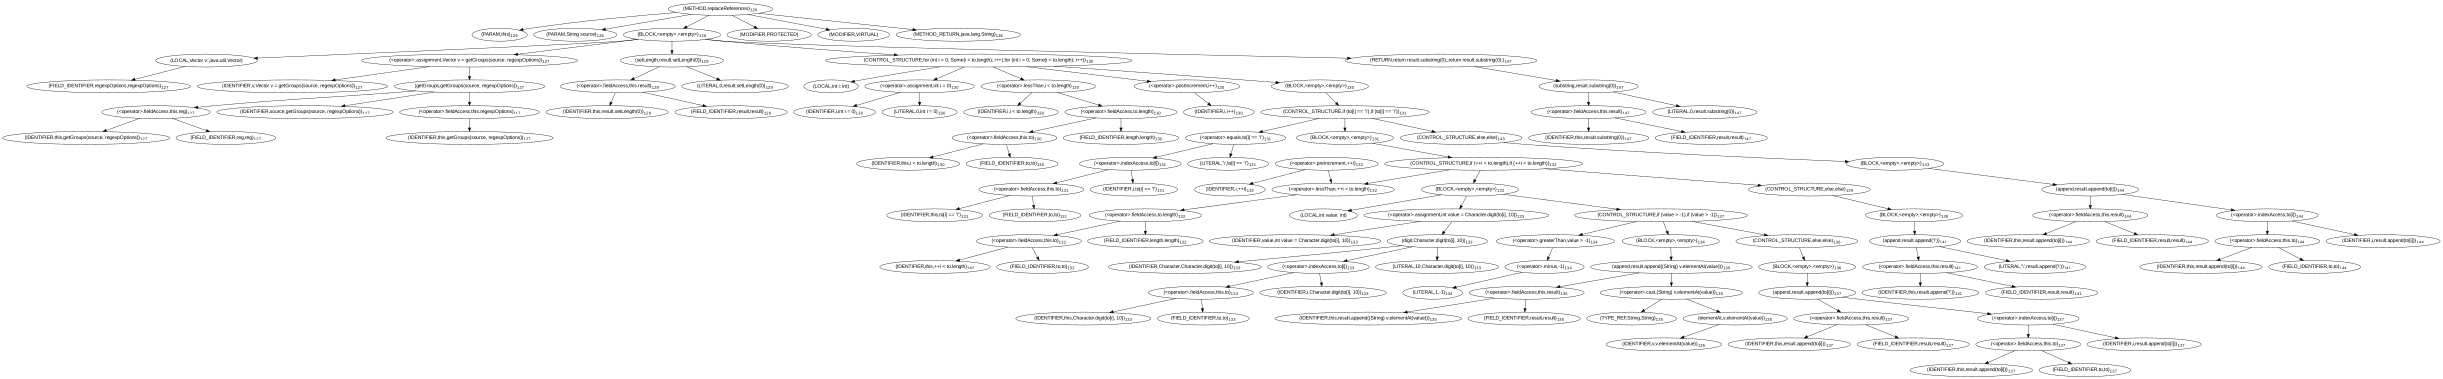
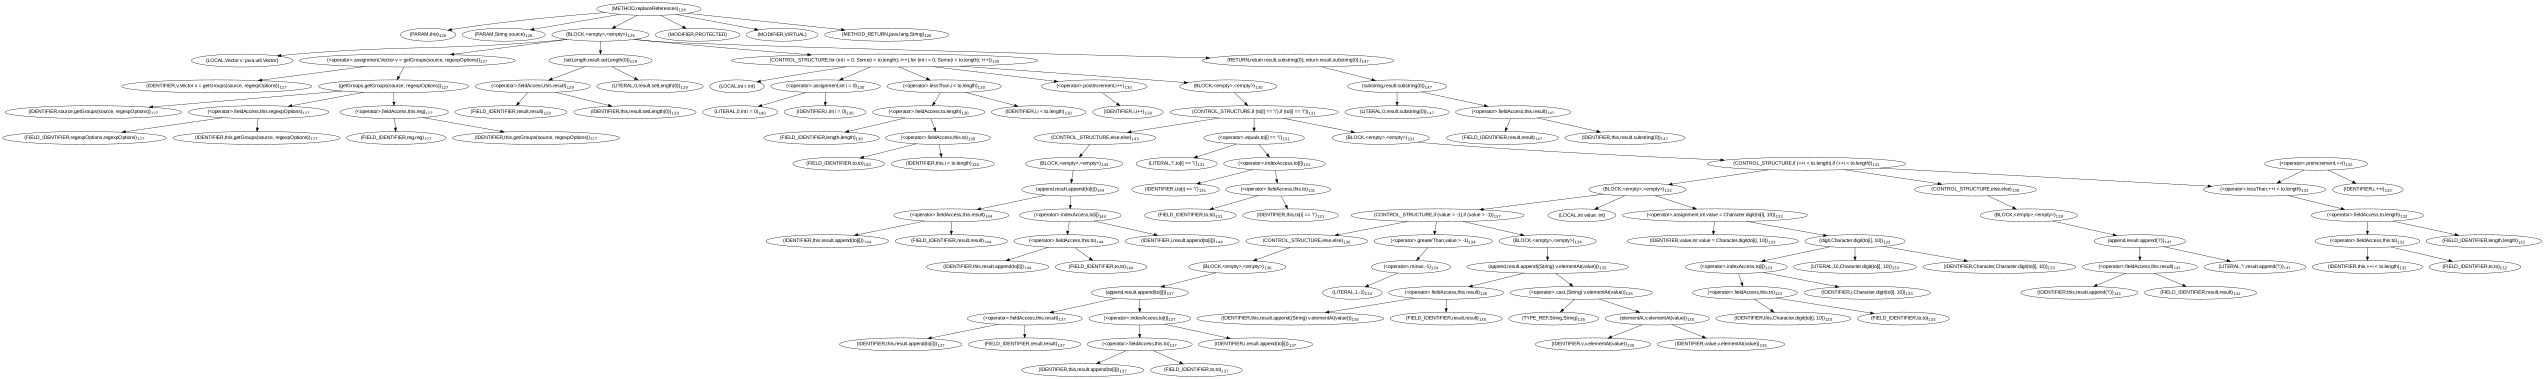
  digraph {
    fontname="Liberation Sans"
    node [fontname="Liberation Sans"]
    edge [fontname="Liberation Sans"]
    n1 [label=<(METHOD,replaceReferences)<SUB>126</SUB>>]
    n2 [label=<(PARAM,this)<SUB>126</SUB>>]
    n3 [label=<(PARAM,String source)<SUB>126</SUB>>]
    n4 [label=<(BLOCK,&lt;empty&gt;,&lt;empty&gt;)<SUB>126</SUB>>]
    n5 [label=<(MODIFIER,PROTECTED)>]
    n6 [label=<(MODIFIER,VIRTUAL)>]
    n7 [label=<(METHOD_RETURN,java.lang.String)<SUB>126</SUB>>]
    n8 [label=<(LOCAL,Vector v: java.util.Vector)>]
    n9 [label=<(&lt;operator&gt;.assignment,Vector v = getGroups(source, regexpOptions))<SUB>127</SUB>>]
    n10 [label=<(setLength,result.setLength(0))<SUB>129</SUB>>]
    n11 [label=<(CONTROL_STRUCTURE,for (int i = 0; Some(i &lt; to.length); i++),for (int i = 0; Some(i &lt; to.length); i++))<SUB>130</SUB>>]
    n12 [label=<(RETURN,return result.substring(0);,return result.substring(0);)<SUB>147</SUB>>]
    n13 [label=<(IDENTIFIER,v,Vector v = getGroups(source, regexpOptions))<SUB>127</SUB>>]
    n14 [label=<(getGroups,getGroups(source, regexpOptions))<SUB>127</SUB>>]
    n15 [label=<(&lt;operator&gt;.fieldAccess,this.result)<SUB>129</SUB>>]
    n16 [label=<(LITERAL,0,result.setLength(0))<SUB>129</SUB>>]
    n17 [label=<(LOCAL,int i: int)>]
    n18 [label=<(&lt;operator&gt;.assignment,int i = 0)<SUB>130</SUB>>]
    n19 [label=<(&lt;operator&gt;.lessThan,i &lt; to.length)<SUB>130</SUB>>]
    n20 [label=<(&lt;operator&gt;.postIncrement,i++)<SUB>130</SUB>>]
    n21 [label=<(BLOCK,&lt;empty&gt;,&lt;empty&gt;)<SUB>130</SUB>>]
    n22 [label=<(substring,result.substring(0))<SUB>147</SUB>>]
    n23 [label=<(&lt;operator&gt;.fieldAccess,this.reg)<SUB>127</SUB>>]
    n24 [label=<(IDENTIFIER,source,getGroups(source, regexpOptions))<SUB>127</SUB>>]
-   n25 [label=<(&lt;operator&gt;.fieldAccess,this.regexpOptions)<SUB>117</SUB>>]
+   n25 [label=<(&lt;operator&gt;.fieldAccess,this.regexpOptions)<SUB>127</SUB>>]
    n26 [label=<(IDENTIFIER,this,getGroups(source, regexpOptions))<SUB>127</SUB>>]
    n27 [label=<(FIELD_IDENTIFIER,reg,reg)<SUB>127</SUB>>]
    n28 [label=<(IDENTIFIER,this,getGroups(source, regexpOptions))<SUB>127</SUB>>]
    n29 [label=<(FIELD_IDENTIFIER,regexpOptions,regexpOptions)<SUB>127</SUB>>]
    n30 [label=<(IDENTIFIER,this,result.setLength(0))<SUB>129</SUB>>]
    n31 [label=<(FIELD_IDENTIFIER,result,result)<SUB>129</SUB>>]
    n32 [label=<(IDENTIFIER,i,int i = 0)<SUB>130</SUB>>]
    n33 [label=<(LITERAL,0,int i = 0)<SUB>190</SUB>>]
    n34 [label=<(IDENTIFIER,i,i &lt; to.length)<SUB>130</SUB>>]
    n35 [label=<(&lt;operator&gt;.fieldAccess,to.length)<SUB>130</SUB>>]
    n36 [label=<(IDENTIFIER,i,i++)<SUB>130</SUB>>]
    n37 [label=<(CONTROL_STRUCTURE,if (to[i] == '\\'),if (to[i] == '\\'))<SUB>131</SUB>>]
    n38 [label=<(&lt;operator&gt;.fieldAccess,this.to)<SUB>130</SUB>>]
    n39 [label=<(FIELD_IDENTIFIER,length,length)<SUB>130</SUB>>]
    n40 [label=<(IDENTIFIER,this,i &lt; to.length)<SUB>130</SUB>>]
    n41 [label=<(FIELD_IDENTIFIER,to,to)<SUB>130</SUB>>]
    n42 [label=<(&lt;operator&gt;.equals,to[i] == '\\')<SUB>131</SUB>>]
    n43 [label=<(BLOCK,&lt;empty&gt;,&lt;empty&gt;)<SUB>131</SUB>>]
    n44 [label=<(CONTROL_STRUCTURE,else,else)<SUB>143</SUB>>]
    n45 [label=<(&lt;operator&gt;.indexAccess,to[i])<SUB>131</SUB>>]
    n46 [label=<(LITERAL,'\\',to[i] == '\\')<SUB>131</SUB>>]
    n47 [label=<(CONTROL_STRUCTURE,if (++i &lt; to.length),if (++i &lt; to.length))<SUB>132</SUB>>]
    n48 [label=<(BLOCK,&lt;empty&gt;,&lt;empty&gt;)<SUB>143</SUB>>]
    n49 [label=<(&lt;operator&gt;.fieldAccess,this.to)<SUB>131</SUB>>]
    n50 [label=<(IDENTIFIER,i,to[i] == '\\')<SUB>131</SUB>>]
    n51 [label=<(IDENTIFIER,this,to[i] == '\\')<SUB>131</SUB>>]
    n52 [label=<(FIELD_IDENTIFIER,to,to)<SUB>131</SUB>>]
    n53 [label=<(&lt;operator&gt;.lessThan,++i &lt; to.length)<SUB>132</SUB>>]
    n54 [label=<(BLOCK,&lt;empty&gt;,&lt;empty&gt;)<SUB>132</SUB>>]
    n55 [label=<(CONTROL_STRUCTURE,else,else)<SUB>139</SUB>>]
    n56 [label=<(&lt;operator&gt;.fieldAccess,to.length)<SUB>132</SUB>>]
    n57 [label=<(LOCAL,int value: int)>]
    n58 [label=<(&lt;operator&gt;.assignment,int value = Character.digit(to[i], 10))<SUB>133</SUB>>]
    n59 [label=<(CONTROL_STRUCTURE,if (value &gt; -1),if (value &gt; -1))<SUB>137</SUB>>]
    n60 [label=<(BLOCK,&lt;empty&gt;,&lt;empty&gt;)<SUB>139</SUB>>]
    n61 [label=<(&lt;operator&gt;.preIncrement,++i)<SUB>132</SUB>>]
    n62 [label=<(IDENTIFIER,i,++i)<SUB>132</SUB>>]
    n63 [label=<(&lt;operator&gt;.fieldAccess,this.to)<SUB>132</SUB>>]
    n64 [label=<(FIELD_IDENTIFIER,length,length)<SUB>132</SUB>>]
-   n65 [label=<(IDENTIFIER,this,++i &lt; to.length)<SUB>142</SUB>>]
+   n65 [label=<(IDENTIFIER,this,++i &lt; to.length)<SUB>132</SUB>>]
    n66 [label=<(FIELD_IDENTIFIER,to,to)<SUB>132</SUB>>]
    n67 [label=<(IDENTIFIER,value,int value = Character.digit(to[i], 10))<SUB>133</SUB>>]
    n68 [label=<(digit,Character.digit(to[i], 10))<SUB>133</SUB>>]
    n69 [label=<(&lt;operator&gt;.greaterThan,value &gt; -1)<SUB>134</SUB>>]
    n70 [label=<(BLOCK,&lt;empty&gt;,&lt;empty&gt;)<SUB>134</SUB>>]
    n71 [label=<(CONTROL_STRUCTURE,else,else)<SUB>136</SUB>>]
    n72 [label=<(IDENTIFIER,Character,Character.digit(to[i], 10))<SUB>133</SUB>>]
    n73 [label=<(&lt;operator&gt;.indexAccess,to[i])<SUB>133</SUB>>]
    n74 [label=<(LITERAL,10,Character.digit(to[i], 10))<SUB>133</SUB>>]
    n75 [label=<(&lt;operator&gt;.fieldAccess,this.to)<SUB>133</SUB>>]
    n76 [label=<(IDENTIFIER,i,Character.digit(to[i], 10))<SUB>133</SUB>>]
    n77 [label=<(IDENTIFIER,this,Character.digit(to[i], 10))<SUB>133</SUB>>]
    n78 [label=<(FIELD_IDENTIFIER,to,to)<SUB>133</SUB>>]
    n79 [label=<(&lt;operator&gt;.minus,-1)<SUB>134</SUB>>]
    n80 [label=<(append,result.append((String) v.elementAt(value)))<SUB>135</SUB>>]
    n81 [label=<(BLOCK,&lt;empty&gt;,&lt;empty&gt;)<SUB>136</SUB>>]
    n82 [label=<(LITERAL,1,-1)<SUB>134</SUB>>]
    n83 [label=<(&lt;operator&gt;.fieldAccess,this.result)<SUB>135</SUB>>]
    n84 [label=<(&lt;operator&gt;.cast,(String) v.elementAt(value))<SUB>135</SUB>>]
    n85 [label=<(IDENTIFIER,this,result.append((String) v.elementAt(value)))<SUB>135</SUB>>]
    n86 [label=<(FIELD_IDENTIFIER,result,result)<SUB>135</SUB>>]
    n87 [label=<(TYPE_REF,String,String)<SUB>135</SUB>>]
    n88 [label=<(elementAt,v.elementAt(value))<SUB>135</SUB>>]
    n89 [label=<(IDENTIFIER,v,v.elementAt(value))<SUB>135</SUB>>]
+   n90 [label=<(IDENTIFIER,value,v.elementAt(value))<SUB>135</SUB>>]
    n91 [label=<(append,result.append(to[i]))<SUB>137</SUB>>]
    n92 [label=<(&lt;operator&gt;.fieldAccess,this.result)<SUB>137</SUB>>]
    n93 [label=<(&lt;operator&gt;.indexAccess,to[i])<SUB>137</SUB>>]
    n94 [label=<(IDENTIFIER,this,result.append(to[i]))<SUB>137</SUB>>]
    n95 [label=<(FIELD_IDENTIFIER,result,result)<SUB>137</SUB>>]
    n96 [label=<(&lt;operator&gt;.fieldAccess,this.to)<SUB>137</SUB>>]
    n97 [label=<(IDENTIFIER,i,result.append(to[i]))<SUB>137</SUB>>]
    n98 [label=<(IDENTIFIER,this,result.append(to[i]))<SUB>137</SUB>>]
    n99 [label=<(FIELD_IDENTIFIER,to,to)<SUB>137</SUB>>]
    n100 [label=<(append,result.append('\\'))<SUB>141</SUB>>]
    n101 [label=<(&lt;operator&gt;.fieldAccess,this.result)<SUB>141</SUB>>]
    n102 [label=<(LITERAL,'\\',result.append('\\'))<SUB>141</SUB>>]
    n103 [label=<(IDENTIFIER,this,result.append('\\'))<SUB>141</SUB>>]
    n104 [label=<(FIELD_IDENTIFIER,result,result)<SUB>141</SUB>>]
    n105 [label=<(append,result.append(to[i]))<SUB>144</SUB>>]
    n106 [label=<(&lt;operator&gt;.fieldAccess,this.result)<SUB>144</SUB>>]
    n107 [label=<(&lt;operator&gt;.indexAccess,to[i])<SUB>144</SUB>>]
    n108 [label=<(IDENTIFIER,this,result.append(to[i]))<SUB>144</SUB>>]
    n109 [label=<(FIELD_IDENTIFIER,result,result)<SUB>144</SUB>>]
    n110 [label=<(&lt;operator&gt;.fieldAccess,this.to)<SUB>144</SUB>>]
    n111 [label=<(IDENTIFIER,i,result.append(to[i]))<SUB>144</SUB>>]
    n112 [label=<(IDENTIFIER,this,result.append(to[i]))<SUB>144</SUB>>]
    n113 [label=<(FIELD_IDENTIFIER,to,to)<SUB>144</SUB>>]
    n114 [label=<(&lt;operator&gt;.fieldAccess,this.result)<SUB>147</SUB>>]
    n115 [label=<(LITERAL,0,result.substring(0))<SUB>147</SUB>>]
    n116 [label=<(IDENTIFIER,this,result.substring(0))<SUB>147</SUB>>]
    n117 [label=<(FIELD_IDENTIFIER,result,result)<SUB>147</SUB>>]
    n1 -> n2
    n1 -> n3
    n1 -> n4
    n1 -> n5
    n1 -> n6
    n1 -> n7
    n4 -> n8
    n4 -> n9
    n4 -> n10
    n4 -> n11
    n4 -> n12
    n9 -> n13
    n9 -> n14
    n10 -> n15
    n10 -> n16
    n11 -> n17
    n11 -> n18
    n11 -> n19
    n11 -> n20
    n11 -> n21
    n12 -> n22
    n14 -> n23
    n14 -> n24
    n14 -> n25
    n15 -> n30
    n15 -> n31
    n18 -> n32
    n18 -> n33
    n19 -> n34
    n19 -> n35
    n20 -> n36
    n21 -> n37
    n22 -> n114
    n22 -> n115
    n23 -> n26
    n23 -> n27
    n25 -> n28
-   n8 -> n29
+   n25 -> n29
    n35 -> n38
    n35 -> n39
    n37 -> n42
    n37 -> n43
    n37 -> n44
    n38 -> n40
    n38 -> n41
    n42 -> n45
    n42 -> n46
    n43 -> n47
    n44 -> n48
    n45 -> n49
    n45 -> n50
    n47 -> n53
    n47 -> n54
    n47 -> n55
    n48 -> n105
    n49 -> n51
    n49 -> n52
    n53 -> n56
    n54 -> n57
    n54 -> n58
    n54 -> n59
    n55 -> n60
    n56 -> n63
    n56 -> n64
    n58 -> n67
    n58 -> n68
    n59 -> n69
    n59 -> n70
    n59 -> n71
    n60 -> n100
    n61 -> n53
    n61 -> n62
    n63 -> n65
    n63 -> n66
    n68 -> n72
    n68 -> n73
    n68 -> n74
    n69 -> n79
    n70 -> n80
    n71 -> n81
    n73 -> n75
    n73 -> n76
    n75 -> n77
    n75 -> n78
    n79 -> n82
    n80 -> n83
    n80 -> n84
    n81 -> n91
    n83 -> n85
    n83 -> n86
    n84 -> n87
    n84 -> n88
    n88 -> n89
+   n88 -> n90
    n91 -> n92
    n91 -> n93
    n92 -> n94
    n92 -> n95
    n93 -> n96
    n93 -> n97
    n96 -> n98
    n96 -> n99
    n100 -> n101
    n100 -> n102
    n101 -> n103
    n101 -> n104
    n105 -> n106
    n105 -> n107
    n106 -> n108
    n106 -> n109
    n107 -> n110
    n107 -> n111
    n110 -> n112
    n110 -> n113
    n114 -> n116
    n114 -> n117
  }
